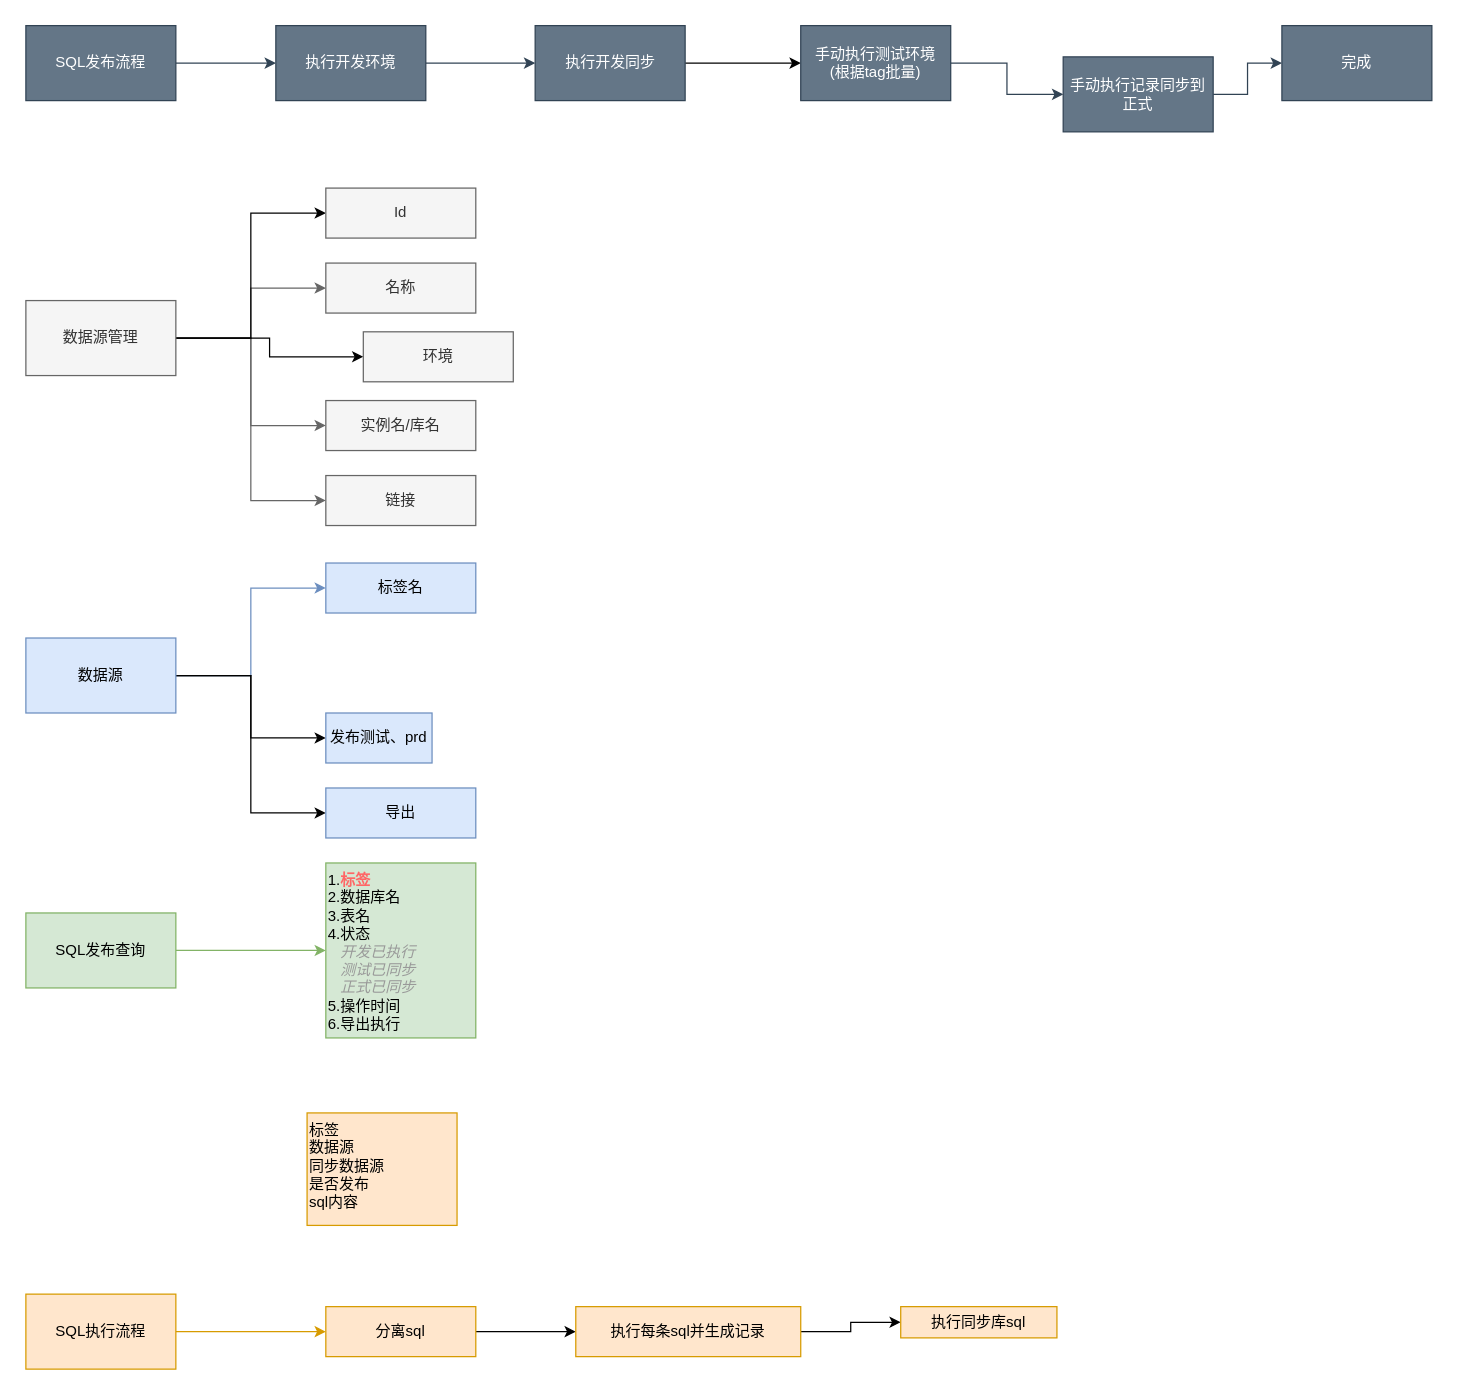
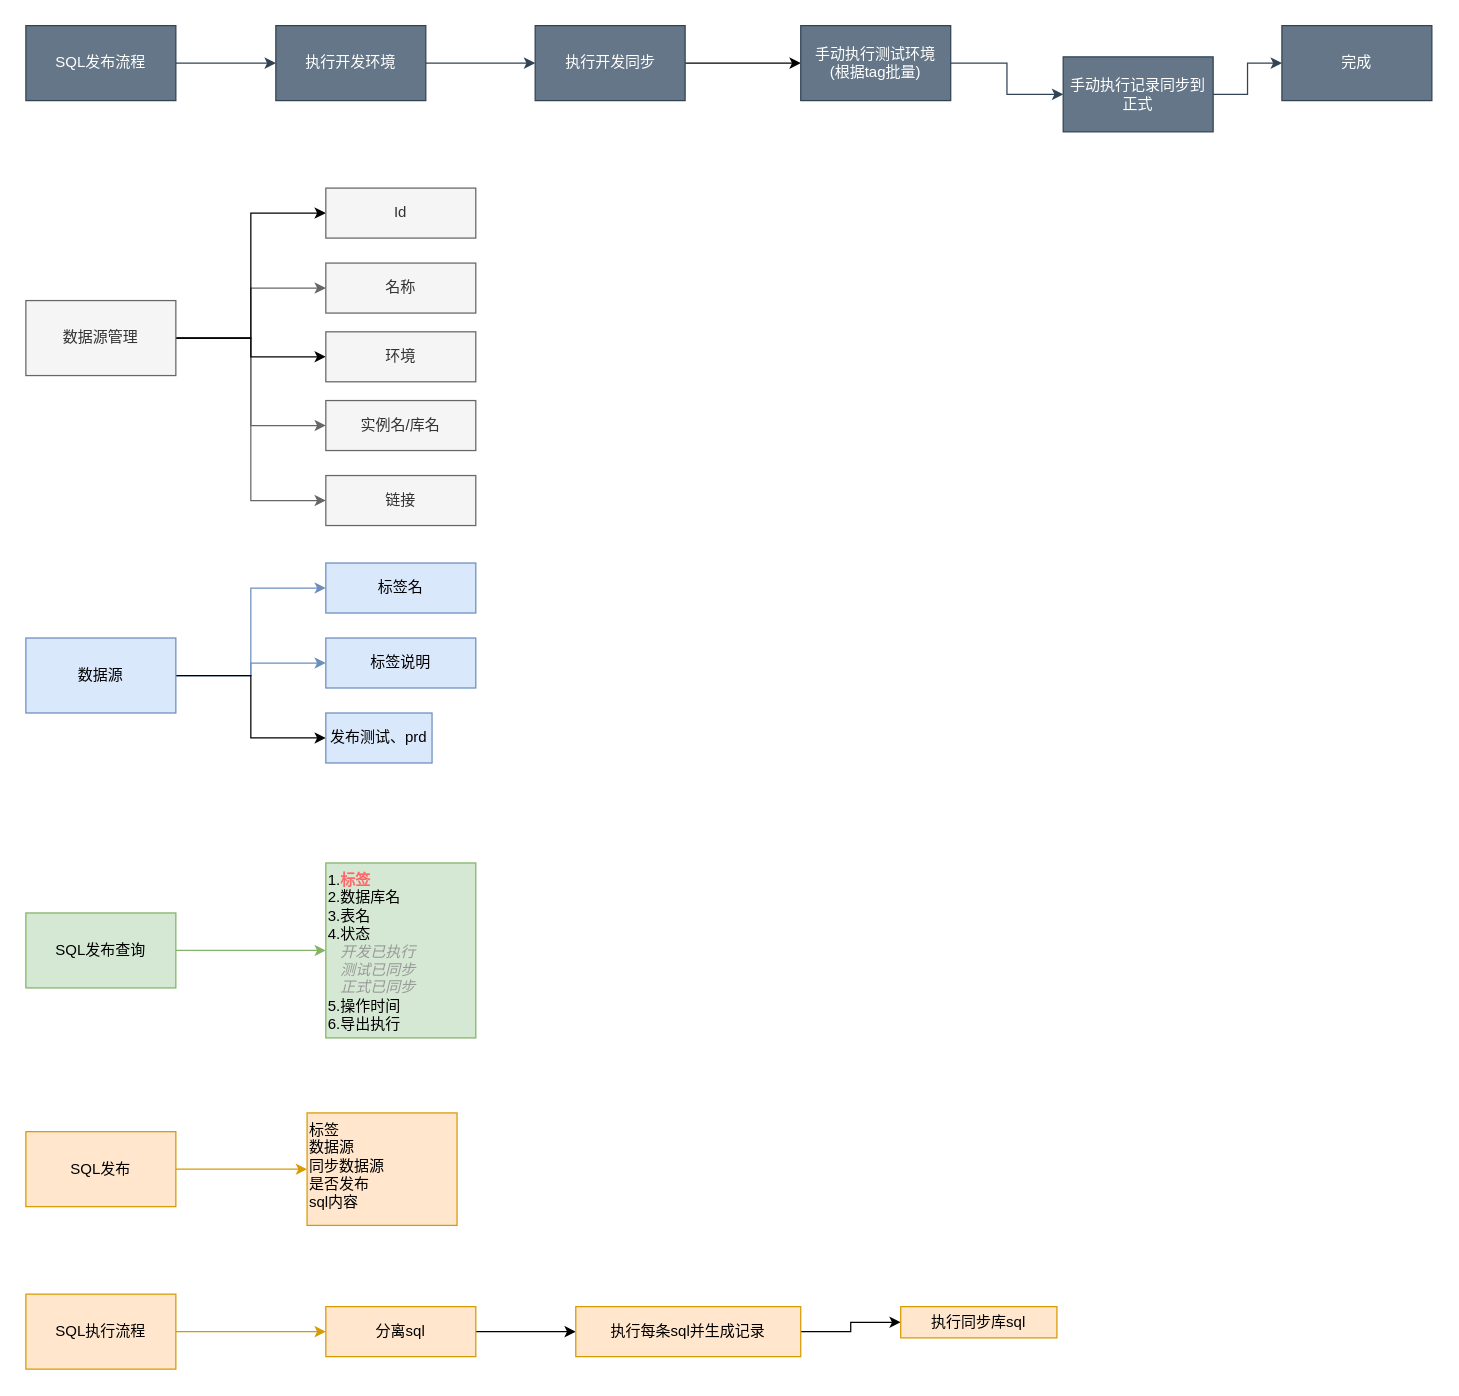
  <mxCell id="0" />
  <mxCell id="1" parent="0" />
  <mxCell id="2" style="edgeStyle=orthogonalEdgeStyle;rounded=0;orthogonalLoop=1;jettySize=auto;html=1;entryX=0;entryY=0.5;entryDx=0;entryDy=0;fillColor=#f5f5f5;strokeColor=#666666;" parent="1" source="7" target="20" edge="1"><mxGeometry relative="1" as="geometry" /></mxCell>
  <mxCell id="3" style="edgeStyle=orthogonalEdgeStyle;rounded=0;orthogonalLoop=1;jettySize=auto;html=1;entryX=0;entryY=0.5;entryDx=0;entryDy=0;fillColor=#f5f5f5;strokeColor=#666666;" parent="1" source="7" target="25" edge="1"><mxGeometry relative="1" as="geometry" /></mxCell>
  <mxCell id="4" style="edgeStyle=orthogonalEdgeStyle;rounded=0;orthogonalLoop=1;jettySize=auto;html=1;entryX=0;entryY=0.5;entryDx=0;entryDy=0;fillColor=#f5f5f5;strokeColor=#666666;" parent="1" source="7" target="8" edge="1"><mxGeometry relative="1" as="geometry" /></mxCell>
  <mxCell id="5" style="edgeStyle=orthogonalEdgeStyle;rounded=0;orthogonalLoop=1;jettySize=auto;html=1;entryX=0;entryY=0.5;entryDx=0;entryDy=0;" parent="1" source="7" target="33" edge="1"><mxGeometry relative="1" as="geometry" /></mxCell>
  <mxCell id="6" style="edgeStyle=orthogonalEdgeStyle;rounded=0;orthogonalLoop=1;jettySize=auto;html=1;" parent="1" source="7" target="34" edge="1"><mxGeometry relative="1" as="geometry" /></mxCell>
  <mxCell id="7" value="数据源管理" style="rounded=0;whiteSpace=wrap;html=1;fillColor=#f5f5f5;strokeColor=#666666;fontColor=#333333;" parent="1" vertex="1"><mxGeometry x="20" y="240" width="120" height="60" as="geometry" /></mxCell>
  <mxCell id="8" value="名称" style="rounded=0;whiteSpace=wrap;html=1;fillColor=#f5f5f5;strokeColor=#666666;fontColor=#333333;" parent="1" vertex="1"><mxGeometry x="260" y="210" width="120" height="40" as="geometry" /></mxCell>
  <mxCell id="9" style="edgeStyle=orthogonalEdgeStyle;rounded=0;orthogonalLoop=1;jettySize=auto;html=1;entryX=0;entryY=0.5;entryDx=0;entryDy=0;fillColor=#dae8fc;strokeColor=#6c8ebf;" parent="1" source="13" target="21" edge="1"><mxGeometry relative="1" as="geometry" /></mxCell>
+ <mxCell id="10" style="edgeStyle=orthogonalEdgeStyle;rounded=0;orthogonalLoop=1;jettySize=auto;html=1;entryX=0;entryY=0.5;entryDx=0;entryDy=0;fillColor=#dae8fc;strokeColor=#6c8ebf;" parent="1" source="13" target="22" edge="1"><mxGeometry relative="1" as="geometry" /></mxCell>
  <mxCell id="11" style="edgeStyle=orthogonalEdgeStyle;rounded=0;orthogonalLoop=1;jettySize=auto;html=1;entryX=0;entryY=0.5;entryDx=0;entryDy=0;" parent="1" source="13" target="44" edge="1"><mxGeometry relative="1" as="geometry" /></mxCell>
- <mxCell id="12" style="edgeStyle=orthogonalEdgeStyle;rounded=0;orthogonalLoop=1;jettySize=auto;html=1;entryX=0;entryY=0.5;entryDx=0;entryDy=0;" parent="1" source="13" target="45" edge="1"><mxGeometry relative="1" as="geometry" /></mxCell>
  <mxCell id="13" value="数据源" style="rounded=0;whiteSpace=wrap;html=1;glass=0;comic=0;fillColor=#dae8fc;strokeColor=#6c8ebf;" parent="1" vertex="1"><mxGeometry x="20" y="510" width="120" height="60" as="geometry" /></mxCell>
  <mxCell id="14" style="edgeStyle=orthogonalEdgeStyle;rounded=0;orthogonalLoop=1;jettySize=auto;html=1;fillColor=#d5e8d4;strokeColor=#82b366;" parent="1" source="15" target="23" edge="1"><mxGeometry relative="1" as="geometry" /></mxCell>
  <mxCell id="15" value="SQL发布查询" style="rounded=0;whiteSpace=wrap;html=1;fillColor=#d5e8d4;strokeColor=#82b366;" parent="1" vertex="1"><mxGeometry x="20" y="730" width="120" height="60" as="geometry" /></mxCell>
  <mxCell id="16" style="edgeStyle=orthogonalEdgeStyle;rounded=0;orthogonalLoop=1;jettySize=auto;html=1;entryX=0;entryY=0.5;entryDx=0;entryDy=0;fillColor=#647687;strokeColor=#314354;" parent="1" source="17" target="43" edge="1"><mxGeometry relative="1" as="geometry" /></mxCell>
  <mxCell id="17" value="SQL发布流程" style="rounded=0;whiteSpace=wrap;html=1;fillColor=#647687;strokeColor=#314354;fontColor=#ffffff;" parent="1" vertex="1"><mxGeometry x="20" y="20" width="120" height="60" as="geometry" /></mxCell>
+ <mxCell id="18" style="edgeStyle=orthogonalEdgeStyle;rounded=0;orthogonalLoop=1;jettySize=auto;html=1;entryX=0;entryY=0.5;entryDx=0;entryDy=0;fillColor=#ffe6cc;strokeColor=#d79b00;" parent="1" source="19" target="24" edge="1"><mxGeometry relative="1" as="geometry" /></mxCell>
+ <mxCell id="19" value="SQL发布" style="rounded=0;whiteSpace=wrap;html=1;fillColor=#ffe6cc;strokeColor=#d79b00;" parent="1" vertex="1"><mxGeometry x="20" y="905" width="120" height="60" as="geometry" /></mxCell>
  <mxCell id="20" value="链接" style="rounded=0;whiteSpace=wrap;html=1;fillColor=#f5f5f5;strokeColor=#666666;fontColor=#333333;" parent="1" vertex="1"><mxGeometry x="260" y="380" width="120" height="40" as="geometry" /></mxCell>
  <mxCell id="21" value="标签名" style="rounded=0;whiteSpace=wrap;html=1;fillColor=#dae8fc;strokeColor=#6c8ebf;" parent="1" vertex="1"><mxGeometry x="260" width="120" height="40" as="geometry" y="450" /></mxCell>
+ <mxCell id="22" value="标签说明" style="rounded=0;whiteSpace=wrap;html=1;fillColor=#dae8fc;strokeColor=#6c8ebf;" parent="1" vertex="1"><mxGeometry x="260" y="510" width="120" height="40" as="geometry" /></mxCell>
  <mxCell id="23" value="1.&lt;b&gt;&lt;font color=&quot;#ff6666&quot;&gt;标签&lt;/font&gt;&lt;/b&gt;&lt;br&gt;2.数据库名&lt;br&gt;3.表名&lt;br&gt;4.状态&lt;br&gt;&amp;nbsp; &amp;nbsp;&lt;i&gt;&lt;font color=&quot;#999999&quot;&gt;开发已执行&lt;br&gt;&amp;nbsp; &amp;nbsp;测试已同步&lt;br&gt;&amp;nbsp; &amp;nbsp;正式已同步&lt;/font&gt;&lt;/i&gt;&lt;br&gt;5.操作时间&lt;br&gt;6.导出执行" style="rounded=0;whiteSpace=wrap;html=1;align=left;verticalAlign=top;fillColor=#d5e8d4;strokeColor=#82b366;" parent="1" vertex="1"><mxGeometry x="260" y="690" width="120" height="140" as="geometry" /></mxCell>
  <mxCell id="24" value="标签&lt;br&gt;数据源&lt;br&gt;同步数据源&lt;br&gt;是否发布&lt;br&gt;sql内容" style="rounded=0;whiteSpace=wrap;html=1;align=left;verticalAlign=top;fillColor=#ffe6cc;strokeColor=#d79b00;" parent="1" vertex="1"><mxGeometry x="245" y="890" width="120" height="90" as="geometry" /></mxCell>
  <mxCell id="25" value="实例名/库名" style="rounded=0;whiteSpace=wrap;html=1;fillColor=#f5f5f5;strokeColor=#666666;fontColor=#333333;" parent="1" vertex="1"><mxGeometry x="260" y="320" width="120" height="40" as="geometry" /></mxCell>
  <mxCell id="26" style="edgeStyle=orthogonalEdgeStyle;rounded=0;orthogonalLoop=1;jettySize=auto;html=1;" parent="1" source="27" target="29" edge="1"><mxGeometry relative="1" as="geometry" /></mxCell>
  <mxCell id="27" value="执行开发同步" style="rounded=0;whiteSpace=wrap;html=1;fillColor=#647687;strokeColor=#314354;fontColor=#ffffff;" parent="1" vertex="1"><mxGeometry x="427.5" y="20" width="120" height="60" as="geometry" /></mxCell>
  <mxCell id="28" value="" style="edgeStyle=orthogonalEdgeStyle;rounded=0;orthogonalLoop=1;jettySize=auto;html=1;fillColor=#647687;strokeColor=#314354;" parent="1" source="29" target="31" edge="1"><mxGeometry relative="1" as="geometry" /></mxCell>
  <mxCell id="29" value="手动执行测试环境&lt;br&gt;(根据tag批量)" style="rounded=0;whiteSpace=wrap;html=1;fillColor=#647687;strokeColor=#314354;fontColor=#ffffff;" parent="1" vertex="1"><mxGeometry x="640" y="20" width="120" height="60" as="geometry" /></mxCell>
  <mxCell id="30" value="" style="edgeStyle=orthogonalEdgeStyle;rounded=0;orthogonalLoop=1;jettySize=auto;html=1;fillColor=#647687;strokeColor=#314354;" parent="1" source="31" target="32" edge="1"><mxGeometry relative="1" as="geometry" /></mxCell>
  <mxCell id="31" value="手动执行记录同步到正式" style="rounded=0;whiteSpace=wrap;html=1;fillColor=#647687;strokeColor=#314354;fontColor=#ffffff;" parent="1" vertex="1"><mxGeometry x="850" y="45" width="120" height="60" as="geometry" /></mxCell>
  <mxCell id="32" value="完成" style="rounded=0;whiteSpace=wrap;html=1;fillColor=#647687;strokeColor=#314354;fontColor=#ffffff;" parent="1" vertex="1"><mxGeometry x="1025" y="20" width="120" height="60" as="geometry" /></mxCell>
  <mxCell id="33" value="Id" style="rounded=0;whiteSpace=wrap;html=1;fillColor=#f5f5f5;strokeColor=#666666;fontColor=#333333;" parent="1" vertex="1"><mxGeometry x="260" y="150" width="120" height="40" as="geometry" /></mxCell>
- <mxCell id="34" value="环境" style="rounded=0;whiteSpace=wrap;html=1;fillColor=#f5f5f5;strokeColor=#666666;fontColor=#333333;" parent="1" vertex="1"><mxGeometry x="290" y="265" width="120" height="40" as="geometry" /></mxCell>
+ <mxCell id="34" value="环境" style="rounded=0;whiteSpace=wrap;html=1;fillColor=#f5f5f5;strokeColor=#666666;fontColor=#333333;" parent="1" vertex="1"><mxGeometry x="260" y="265" width="120" height="40" as="geometry" /></mxCell>
  <mxCell id="35" style="edgeStyle=orthogonalEdgeStyle;rounded=0;orthogonalLoop=1;jettySize=auto;html=1;entryX=0;entryY=0.5;entryDx=0;entryDy=0;fillColor=#ffe6cc;strokeColor=#d79b00;" parent="1" source="36" target="38" edge="1"><mxGeometry relative="1" as="geometry" /></mxCell>
  <mxCell id="36" value="SQL执行流程" style="rounded=0;whiteSpace=wrap;html=1;fillColor=#ffe6cc;strokeColor=#d79b00;" parent="1" vertex="1"><mxGeometry x="20" y="1035" width="120" height="60" as="geometry" /></mxCell>
  <mxCell id="37" value="" style="edgeStyle=orthogonalEdgeStyle;rounded=0;orthogonalLoop=1;jettySize=auto;html=1;" parent="1" source="38" target="40" edge="1"><mxGeometry relative="1" as="geometry" /></mxCell>
  <mxCell id="38" value="分离sql&lt;br&gt;" style="rounded=0;whiteSpace=wrap;html=1;align=center;verticalAlign=middle;fillColor=#ffe6cc;strokeColor=#d79b00;" parent="1" vertex="1"><mxGeometry x="260" y="1045" width="120" height="40" as="geometry" /></mxCell>
  <mxCell id="39" value="" style="edgeStyle=orthogonalEdgeStyle;rounded=0;orthogonalLoop=1;jettySize=auto;html=1;" parent="1" source="40" target="41" edge="1"><mxGeometry relative="1" as="geometry" /></mxCell>
  <mxCell id="40" value="执行每条sql并生成记录" style="rounded=0;whiteSpace=wrap;html=1;align=center;verticalAlign=middle;fillColor=#ffe6cc;strokeColor=#d79b00;" parent="1" vertex="1"><mxGeometry x="460" y="1045" width="180" height="40" as="geometry" /></mxCell>
  <mxCell id="41" value="执行同步库sql" style="rounded=0;whiteSpace=wrap;html=1;align=center;verticalAlign=middle;fillColor=#ffe6cc;strokeColor=#d79b00;" parent="1" vertex="1"><mxGeometry x="720" y="1045" width="125" height="25" as="geometry" /></mxCell>
  <mxCell id="42" style="edgeStyle=orthogonalEdgeStyle;rounded=0;orthogonalLoop=1;jettySize=auto;html=1;fillColor=#647687;strokeColor=#314354;" parent="1" source="43" target="27" edge="1"><mxGeometry relative="1" as="geometry"><mxPoint x="340" y="50" as="targetPoint" /></mxGeometry></mxCell>
  <mxCell id="43" value="执行开发环境" style="rounded=0;whiteSpace=wrap;html=1;fillColor=#647687;strokeColor=#314354;fontColor=#ffffff;" parent="1" vertex="1"><mxGeometry x="220" y="20" width="120" height="60" as="geometry" /></mxCell>
  <mxCell id="44" value="发布测试、prd" style="rounded=0;whiteSpace=wrap;html=1;fillColor=#dae8fc;strokeColor=#6c8ebf;" parent="1" vertex="1"><mxGeometry x="260" y="570" width="85" height="40" as="geometry" /></mxCell>
- <mxCell id="45" value="导出" style="rounded=0;whiteSpace=wrap;html=1;fillColor=#dae8fc;strokeColor=#6c8ebf;" parent="1" vertex="1"><mxGeometry x="260" y="630" width="120" height="40" as="geometry" /></mxCell>
